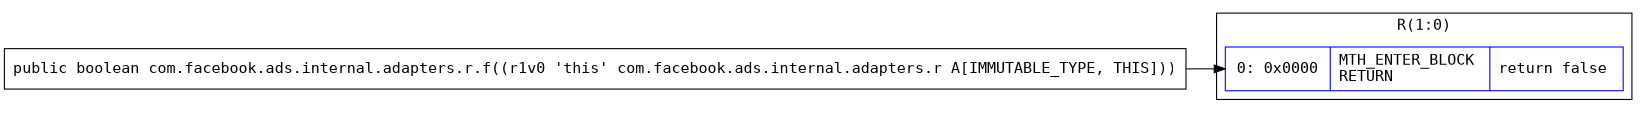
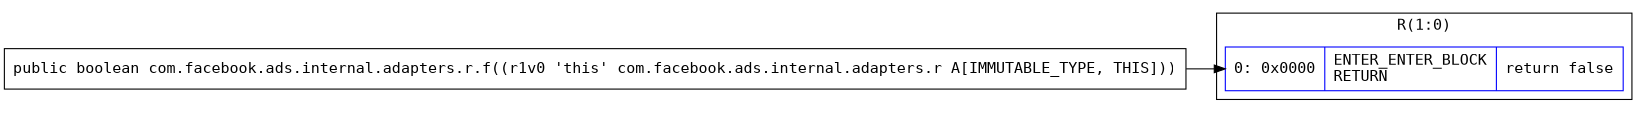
  digraph {
    rankdir=LR
    fontname="DejaVu Sans Mono"
    node [shape=record fontname="DejaVu Sans Mono"]
-   n1 [color=blue label="{0\:\ 0x0000|MTH_ENTER_BLOCK\lRETURN\l|return false\l}"]
+   n1 [color=blue label="{0\:\ 0x0000|ENTER_ENTER_BLOCK\lRETURN\l|return false\l}"]
    n2 [label="{public boolean com.facebook.ads.internal.adapters.r.f((r1v0 'this' com.facebook.ads.internal.adapters.r A[IMMUTABLE_TYPE, THIS])) }"]
    subgraph cluster_1 {
      label="R(1:0)"
      n1
    }
    n2 -> n1 [fontname="DejaVu Sans Mono"]
  }
